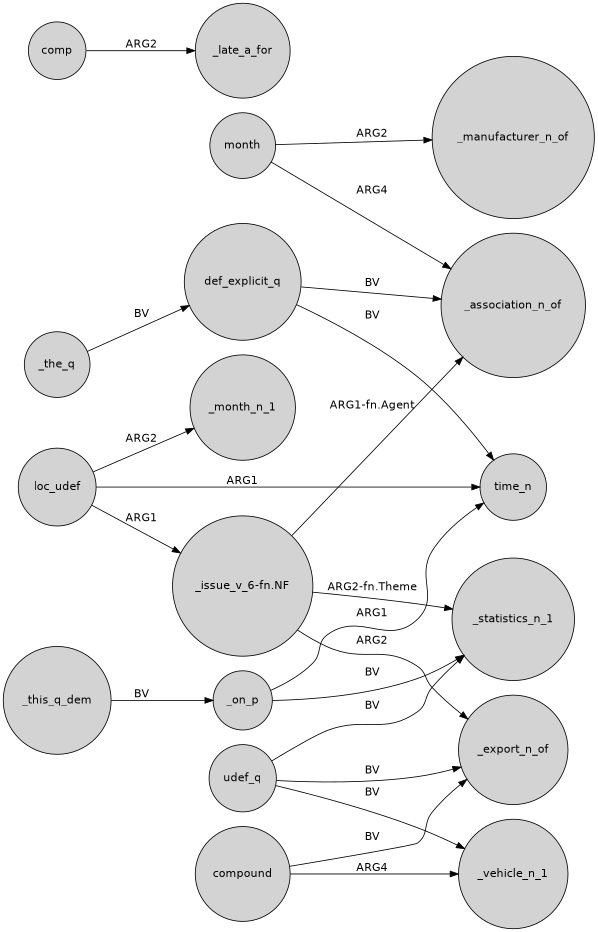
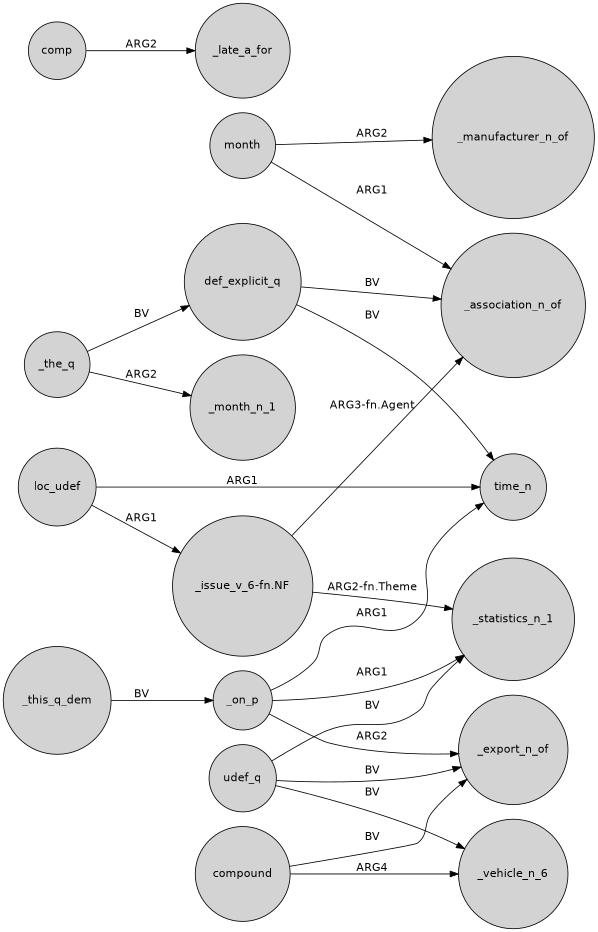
  digraph {
    fontname="DejaVu Sans"
    rankdir=LR
    node [fontname="DejaVu Sans" shape=circle style=filled]
    edge [fontname="DejaVu Sans"]
    n1 [label=loc_udef]
    n2 [label="_issue_v_6-fn.NF"]
    time_n
    _month_n_1
    _statistics_n_1
    _association_n_of
    comp
    _late_a_for
    def_explicit_q
    _this_q_dem
    _on_p
    udef_q
-   _vehicle_n_1
+   _vehicle_n_1 [label=_vehicle_n_6]
    _export_n_of
    n15 [label=month]
    _manufacturer_n_of
    compound
    _the_q
    n1 -> n2 [label=ARG1]
    n1 -> time_n [label=ARG1]
-   n1 -> _month_n_1 [label=ARG2]
+   _the_q -> _month_n_1 [label=ARG2]
    n2 -> _statistics_n_1 [label="ARG2-fn.Theme"]
-   n2 -> _association_n_of [label="ARG1-fn.Agent"]
+   n2 -> _association_n_of [label="ARG3-fn.Agent"]
    comp -> _late_a_for [label=ARG2]
    def_explicit_q -> time_n [label=BV]
    def_explicit_q -> _association_n_of [label=BV]
    _this_q_dem -> _on_p [label=BV]
    _on_p -> time_n [label=ARG1]
-   _on_p -> _statistics_n_1 [label=BV]
-   n2 -> _export_n_of [label=ARG2]
+   _on_p -> _statistics_n_1 [label=ARG1]
+   _on_p -> _export_n_of [label=ARG2]
    udef_q -> _statistics_n_1 [label=BV]
    udef_q -> _vehicle_n_1 [label=BV]
    udef_q -> _export_n_of [label=BV]
-   n15 -> _association_n_of [label=ARG4]
+   n15 -> _association_n_of [label=ARG1]
    n15 -> _manufacturer_n_of [label=ARG2]
    compound -> _vehicle_n_1 [label=ARG4]
    compound -> _export_n_of [label=BV]
    _the_q -> def_explicit_q [label=BV]
  }
